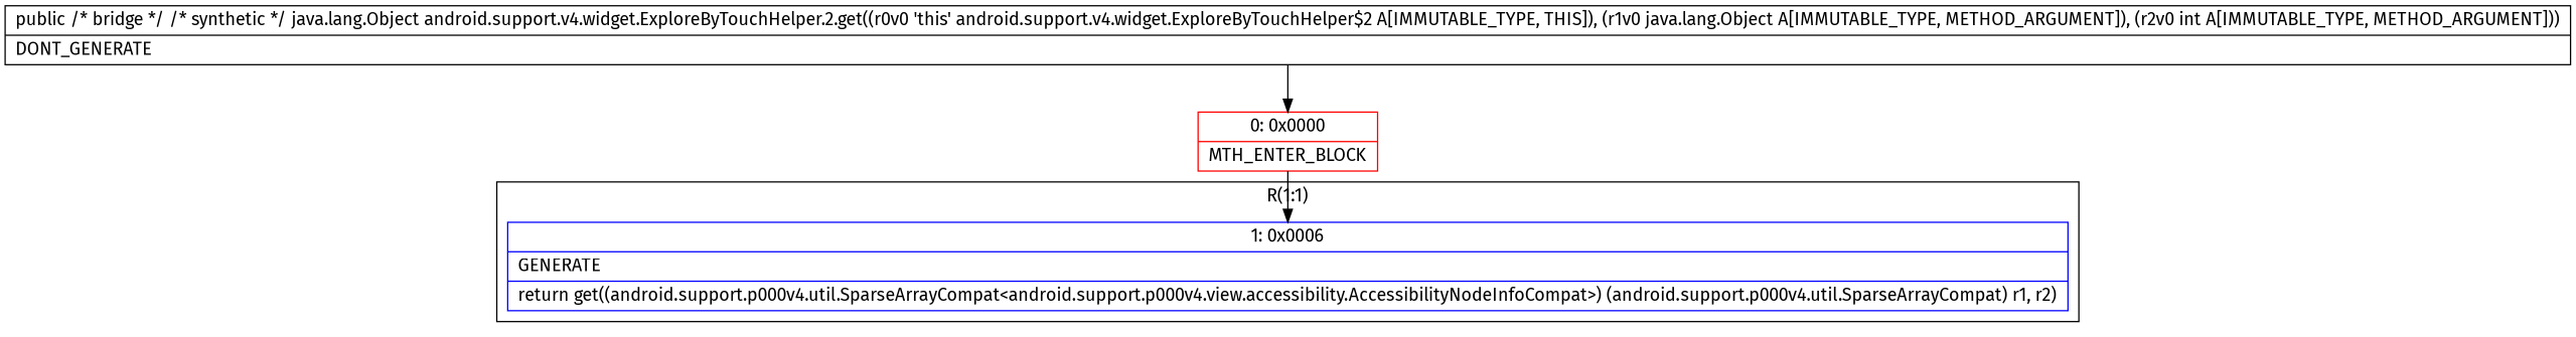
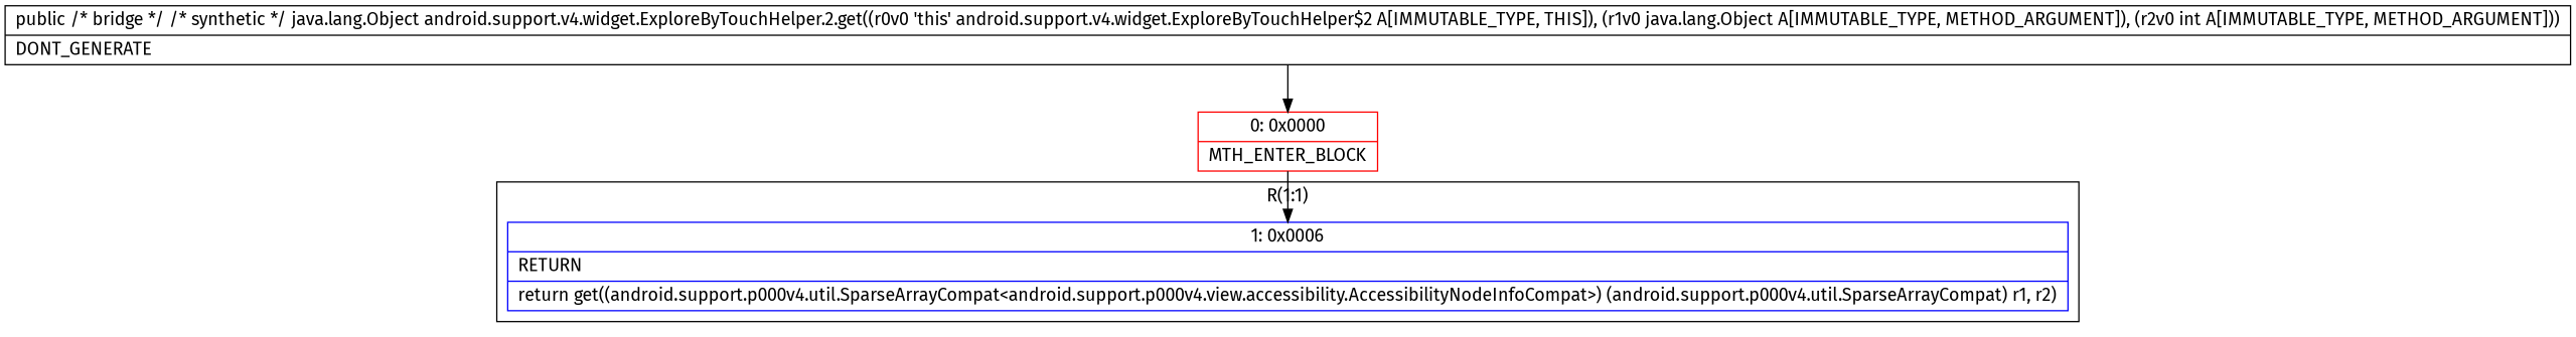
  digraph {
    fontname="Fira Sans"
    node [shape=record fontname="Fira Sans"]
    edge [fontname="Fira Sans"]
-   n1 [color=blue label="{1\:\ 0x0006|GENERATE\l|return get((android.support.p000v4.util.SparseArrayCompat\<android.support.p000v4.view.accessibility.AccessibilityNodeInfoCompat\>) (android.support.p000v4.util.SparseArrayCompat) r1, r2)\l}"]
+   n1 [color=blue label="{1\:\ 0x0006|RETURN\l|return get((android.support.p000v4.util.SparseArrayCompat\<android.support.p000v4.view.accessibility.AccessibilityNodeInfoCompat\>) (android.support.p000v4.util.SparseArrayCompat) r1, r2)\l}"]
    n2 [color=red label="{0\:\ 0x0000|MTH_ENTER_BLOCK\l}"]
    n3 [label="{public \/* bridge *\/ \/* synthetic *\/ java.lang.Object android.support.v4.widget.ExploreByTouchHelper.2.get((r0v0 'this' android.support.v4.widget.ExploreByTouchHelper$2 A[IMMUTABLE_TYPE, THIS]), (r1v0 java.lang.Object A[IMMUTABLE_TYPE, METHOD_ARGUMENT]), (r2v0 int A[IMMUTABLE_TYPE, METHOD_ARGUMENT]))  | DONT_GENERATE\l}"]
    subgraph cluster_1 {
      label="R(1:1)"
      n1
    }
    n2 -> n1
    n3 -> n2
  }
